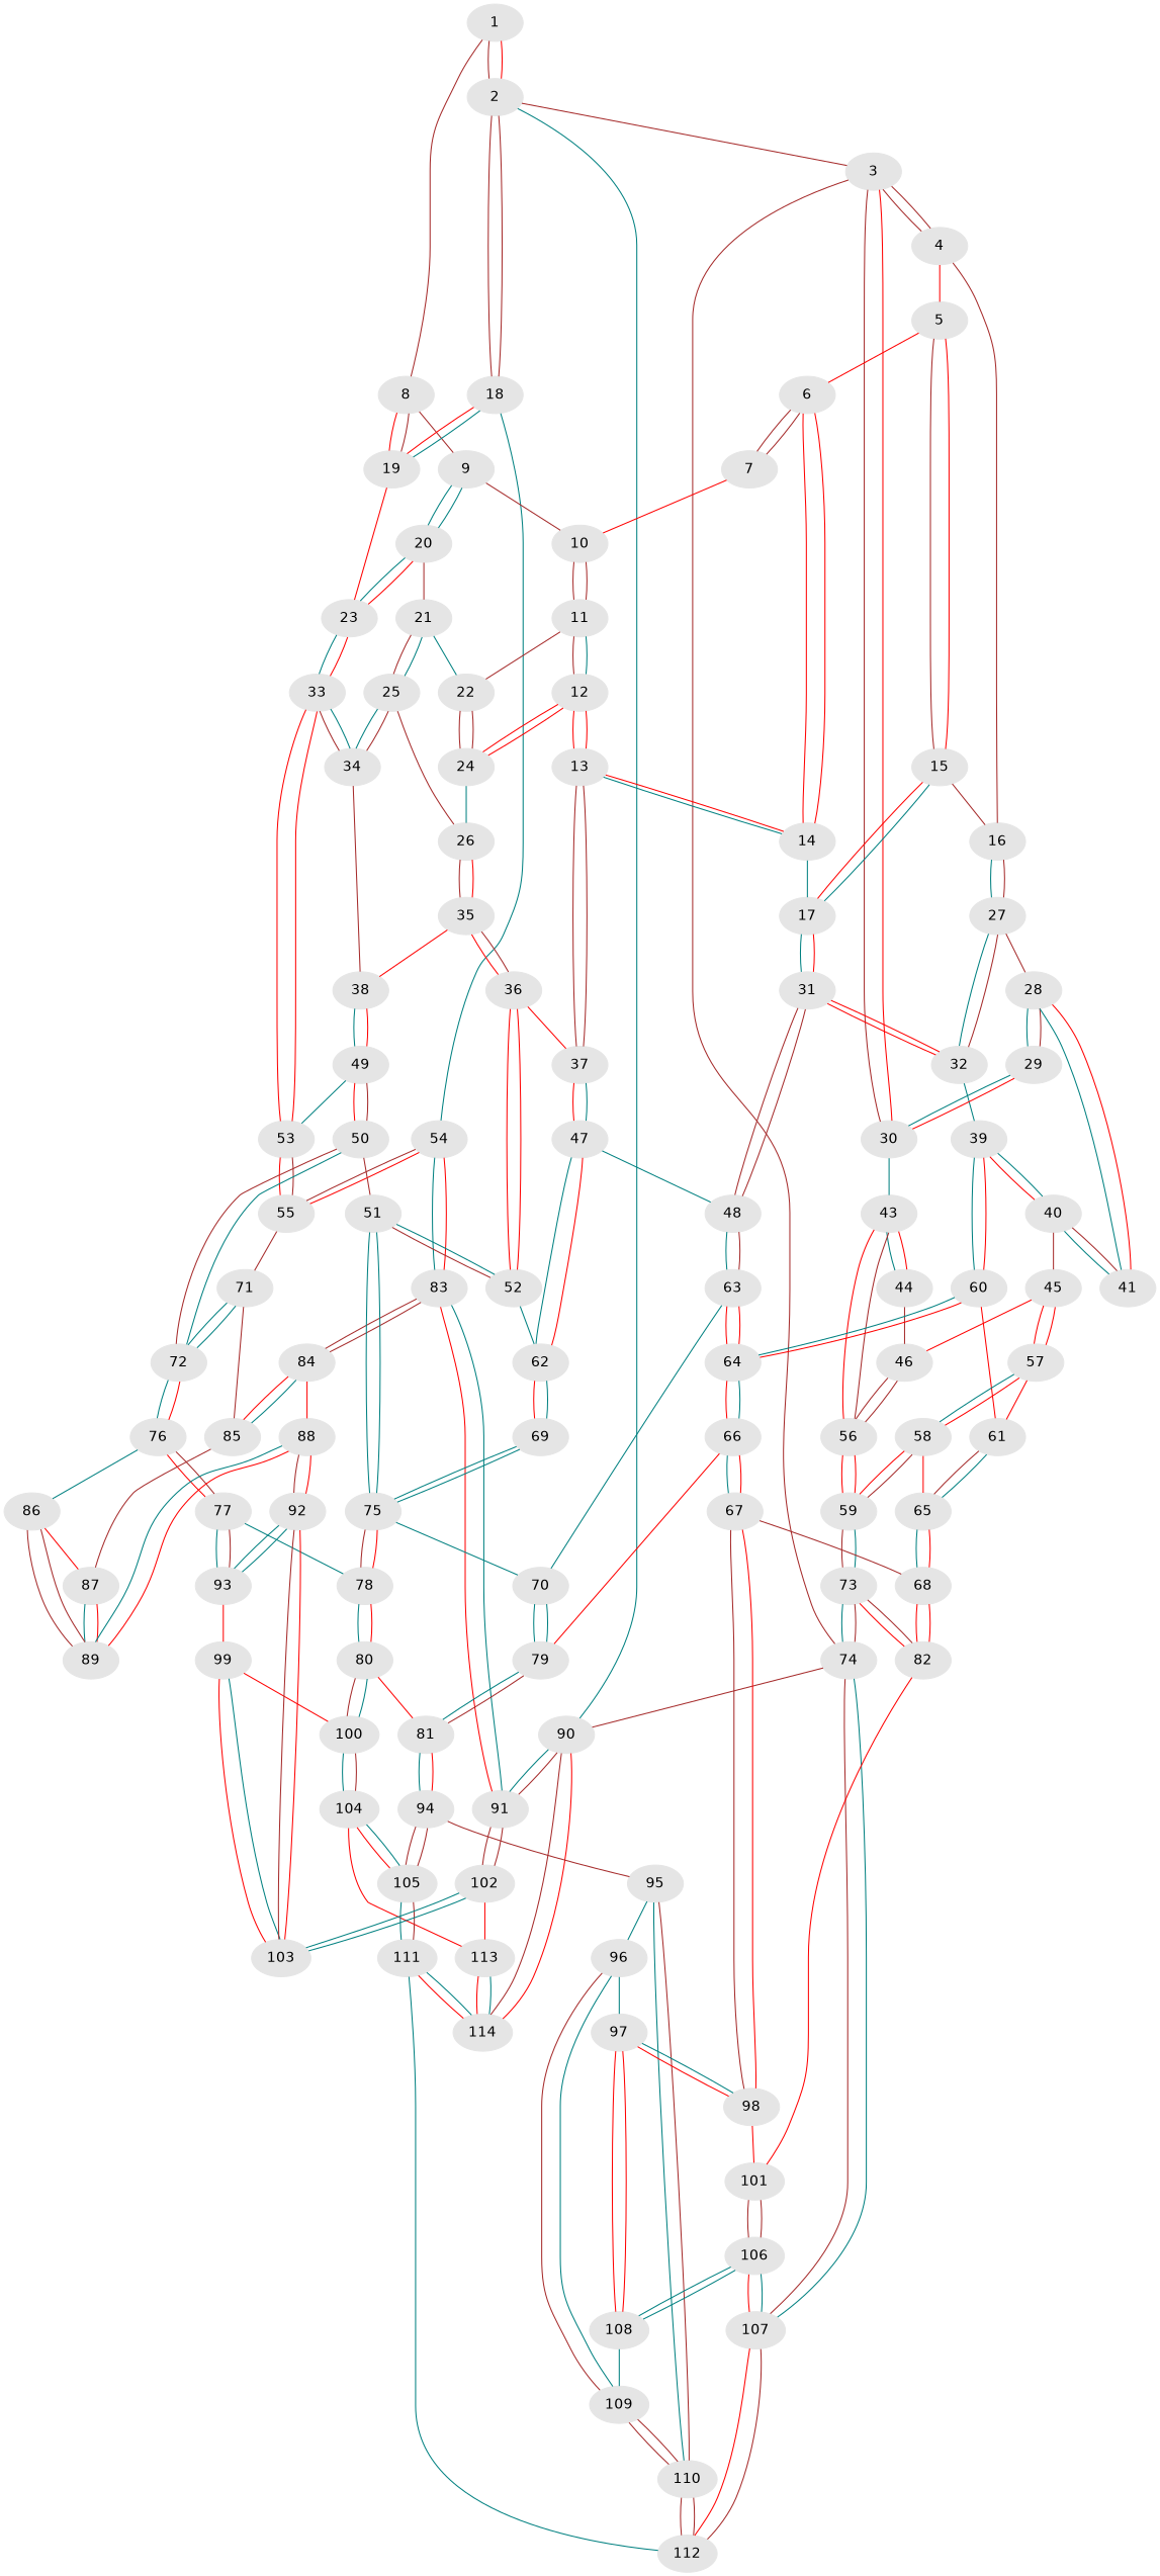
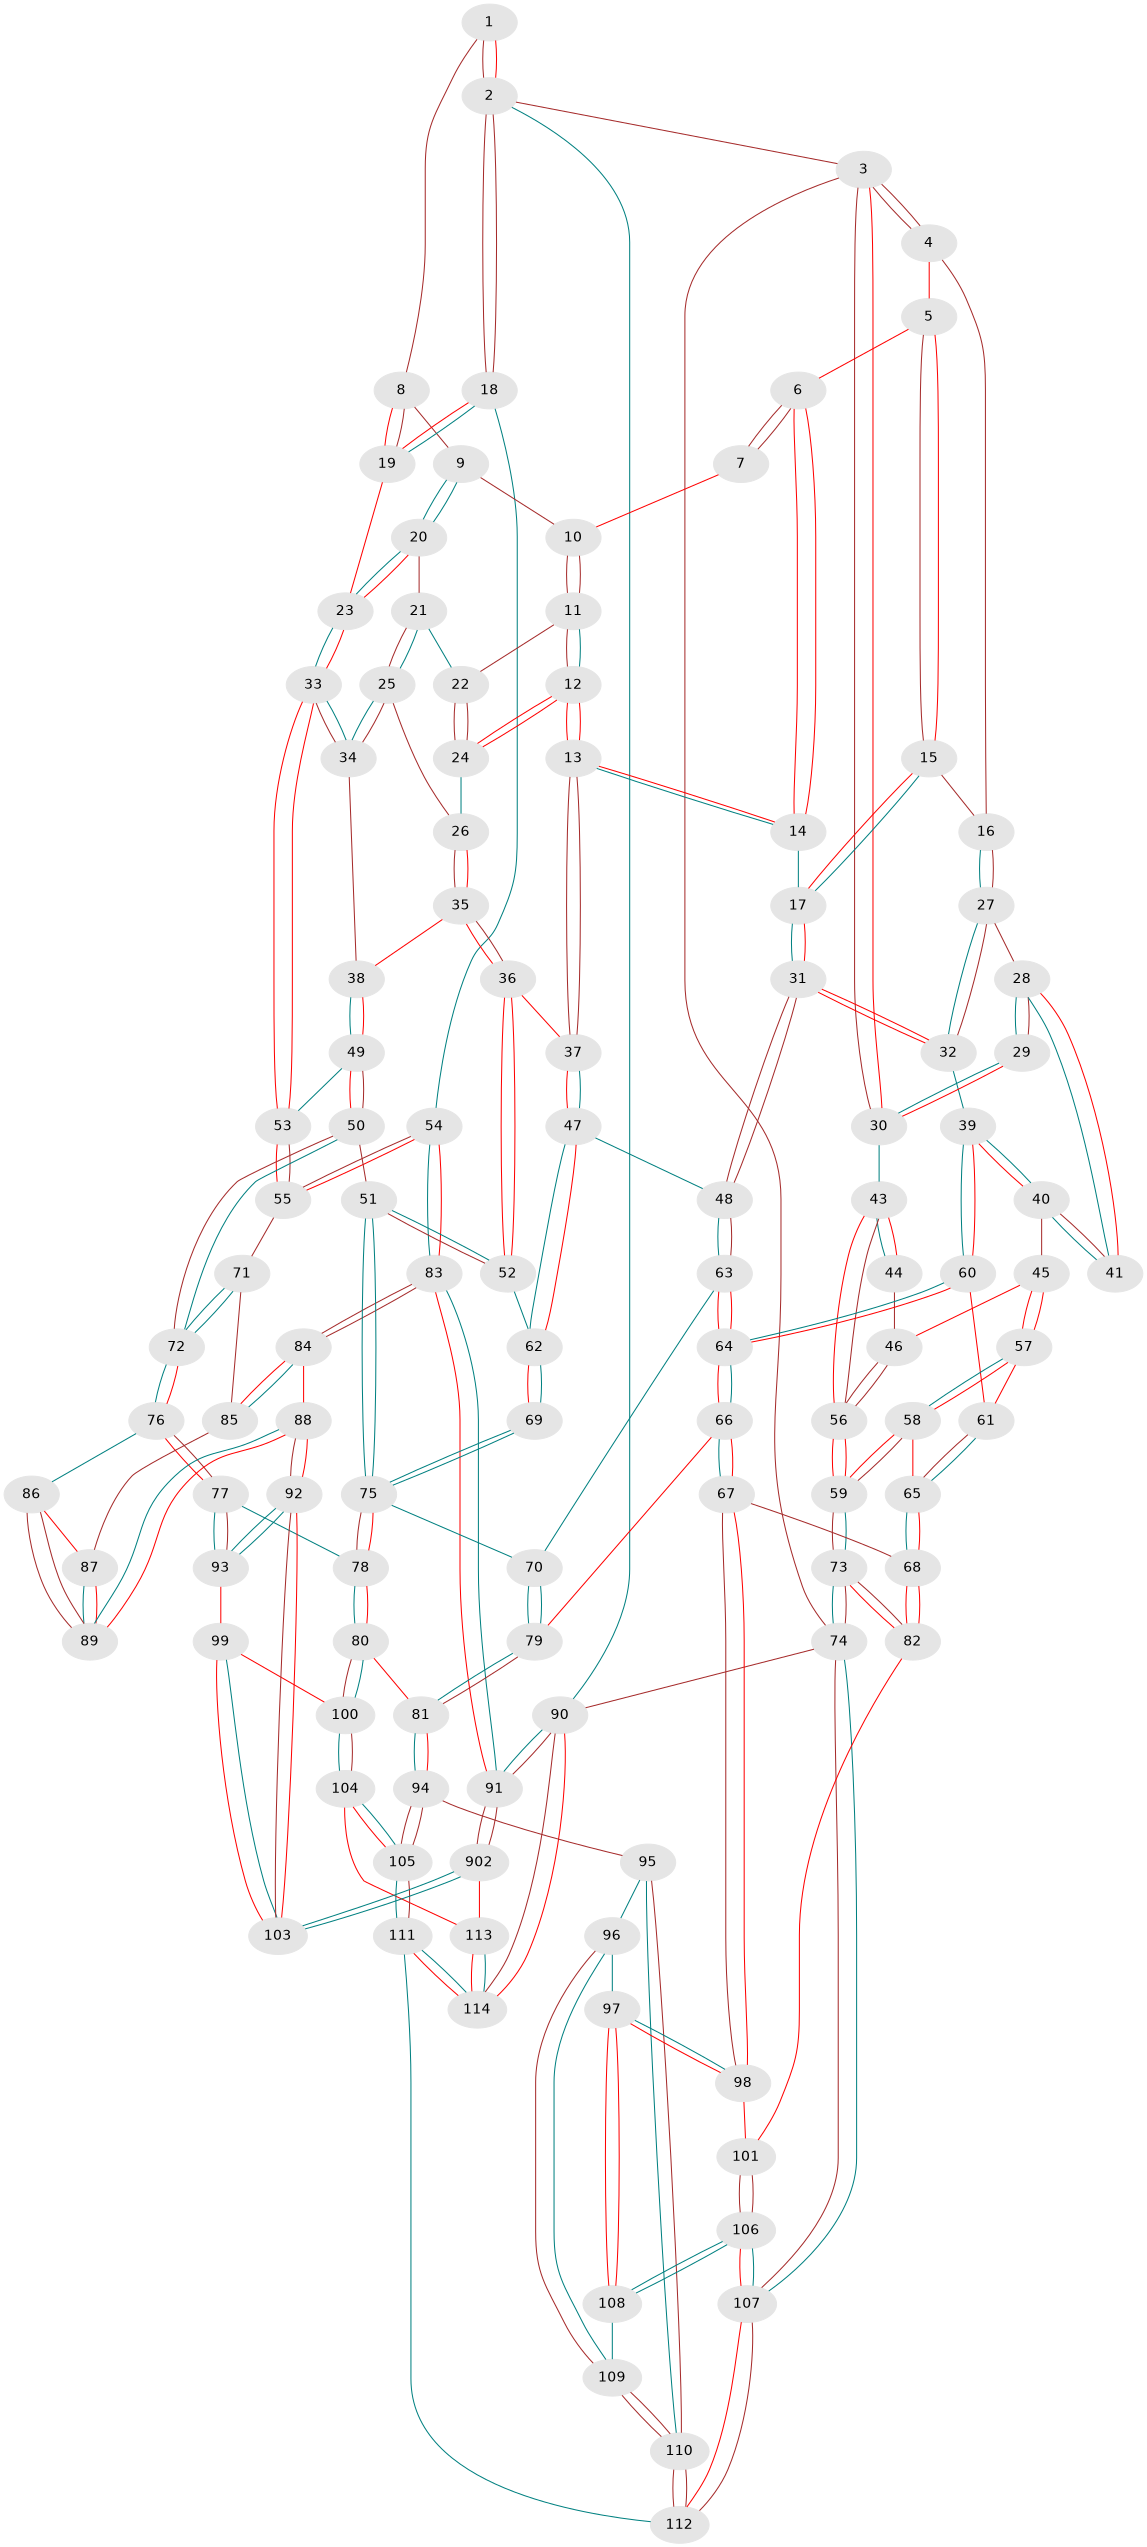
  graph {
    fontname="DejaVu Sans"
    node [color=gray90 fontname="DejaVu Sans" style=filled]
    edge [color=red fontname="DejaVu Sans"]
    1
    2
    8
    3
    18
    90
    9
    19
    4
    30
    74
    54
    91
    114
    5
    16
    43
    107
    6
    15
    27
    7
    14
    17
    10
    11
    20
    23
    21
    12
    22
    13
    24
    37
    26
    47
    31
    28
    32
    48
    55
    83
    33
    25
    34
    53
    35
    38
    36
    29
    41
    39
    44
    56
    63
    40
    60
    49
    52
    62
    50
    45
    61
    64
    46
    57
    59
    58
    69
    70
    51
    72
    75
    76
    78
    71
    84
    85
    73
    65
    68
    82
    66
    79
    67
    98
    81
    101
    87
    77
    86
    112
    80
    93
    89
    99
    100
    94
    104
    95
    105
    106
    88
-   102
+   102 [label=902]
    92
    103
    113
    96
    110
    111
    97
    109
    108
    1 -- 2 [color=brown]
    1 -- 2
    1 -- 8 [color=brown]
    2 -- 3 [color=brown]
    2 -- 18 [color=brown]
    2 -- 18 [color=brown]
    2 -- 90 [color=teal]
    8 -- 9 [color=brown]
    8 -- 19
    8 -- 19 [color=brown]
    3 -- 4 [color=brown]
    3 -- 4 [color=brown]
    3 -- 30 [color=brown]
    3 -- 30
    3 -- 74 [color=brown]
    18 -- 19
    18 -- 19 [color=teal]
    18 -- 54 [color=teal]
    90 -- 91 [color=teal]
    90 -- 91 [color=brown]
    90 -- 114 [color=brown]
    90 -- 114
    9 -- 10 [color=brown]
    9 -- 20 [color=teal]
    9 -- 20 [color=teal]
    19 -- 23
    4 -- 5
    4 -- 16 [color=brown]
    30 -- 43 [color=teal]
    74 -- 90 [color=brown]
    74 -- 107 [color=brown]
    74 -- 107 [color=teal]
    54 -- 55 [color=brown]
    54 -- 55
    54 -- 83 [color=teal]
    54 -- 83
    91 -- 102 [color=brown]
    91 -- 102 [color=brown]
    5 -- 6
    5 -- 15 [color=brown]
    5 -- 15
    16 -- 27 [color=teal]
    16 -- 27 [color=brown]
    43 -- 44 [color=teal]
    43 -- 44
    43 -- 56
    43 -- 56 [color=brown]
    107 -- 112
    107 -- 112 [color=brown]
    6 -- 7 [color=brown]
    6 -- 7 [color=brown]
    6 -- 14
    6 -- 14
    15 -- 16 [color=brown]
    15 -- 17
    15 -- 17 [color=teal]
    27 -- 28 [color=brown]
    27 -- 32 [color=teal]
    27 -- 32 [color=brown]
    7 -- 10
    14 -- 17 [color=teal]
    17 -- 31 [color=teal]
    17 -- 31
    10 -- 11 [color=brown]
    10 -- 11 [color=brown]
    11 -- 12 [color=brown]
    11 -- 12 [color=teal]
    11 -- 22 [color=brown]
    20 -- 23 [color=teal]
    20 -- 23
    20 -- 21 [color=brown]
    23 -- 33 [color=teal]
    23 -- 33
    21 -- 22 [color=teal]
    21 -- 25 [color=brown]
    21 -- 25 [color=teal]
    12 -- 13
    12 -- 13
    12 -- 24
    12 -- 24
    22 -- 24 [color=brown]
    22 -- 24 [color=brown]
    13 -- 14 [color=teal]
    13 -- 14
    13 -- 37 [color=brown]
    13 -- 37 [color=brown]
    24 -- 26 [color=teal]
    37 -- 47
    37 -- 47 [color=teal]
    26 -- 35 [color=brown]
    26 -- 35
    47 -- 48 [color=teal]
    47 -- 62 [color=teal]
    47 -- 62
    31 -- 32
    31 -- 32
    31 -- 48 [color=brown]
    31 -- 48 [color=brown]
    28 -- 29 [color=teal]
    28 -- 29 [color=brown]
    28 -- 41 [color=teal]
    28 -- 41
    32 -- 39 [color=teal]
    48 -- 63 [color=teal]
    48 -- 63 [color=brown]
    55 -- 71 [color=brown]
    83 -- 91
    83 -- 91 [color=teal]
    83 -- 84 [color=brown]
    83 -- 84 [color=brown]
    33 -- 34 [color=brown]
    33 -- 34 [color=teal]
    33 -- 53
    33 -- 53
    25 -- 26 [color=brown]
    25 -- 34 [color=teal]
    25 -- 34 [color=brown]
    34 -- 38 [color=brown]
    53 -- 55
    53 -- 55 [color=brown]
    35 -- 38
    35 -- 36
    35 -- 36 [color=brown]
    38 -- 49 [color=teal]
    38 -- 49
    36 -- 37
    36 -- 52
    36 -- 52
    29 -- 30 [color=teal]
    29 -- 30
    39 -- 40
    39 -- 40 [color=teal]
    39 -- 60 [color=teal]
    39 -- 60
    44 -- 46 [color=brown]
    56 -- 59
    56 -- 59
    63 -- 64
    63 -- 64
    63 -- 70 [color=teal]
    40 -- 41 [color=teal]
    40 -- 41 [color=brown]
    40 -- 45 [color=brown]
    60 -- 61
    60 -- 64 [color=teal]
    60 -- 64
    49 -- 53 [color=teal]
    49 -- 50
    49 -- 50 [color=brown]
    52 -- 62 [color=teal]
    62 -- 69
    62 -- 69 [color=teal]
    50 -- 51 [color=brown]
    50 -- 72 [color=brown]
    50 -- 72 [color=teal]
    45 -- 46
    45 -- 57
    45 -- 57
    61 -- 65 [color=brown]
    61 -- 65 [color=teal]
    64 -- 66
    64 -- 66 [color=teal]
    46 -- 56 [color=brown]
    46 -- 56 [color=brown]
    57 -- 61
    57 -- 58 [color=teal]
    57 -- 58
    59 -- 73 [color=brown]
    59 -- 73 [color=teal]
    58 -- 59
    58 -- 59 [color=brown]
    58 -- 65
    69 -- 75 [color=teal]
    69 -- 75 [color=teal]
    70 -- 79 [color=teal]
    70 -- 79 [color=teal]
    51 -- 52 [color=brown]
    51 -- 52 [color=teal]
    51 -- 75 [color=teal]
    51 -- 75 [color=teal]
    72 -- 76 [color=teal]
    72 -- 76
    75 -- 70 [color=teal]
    75 -- 78 [color=brown]
    75 -- 78
    76 -- 77
    76 -- 77 [color=brown]
    76 -- 86 [color=teal]
    78 -- 80 [color=teal]
    78 -- 80
    71 -- 72 [color=teal]
    71 -- 72 [color=teal]
    71 -- 85 [color=brown]
    84 -- 85
    84 -- 85 [color=teal]
    84 -- 88
    85 -- 87 [color=brown]
    73 -- 74 [color=teal]
    73 -- 74 [color=brown]
    73 -- 82
    73 -- 82 [color=brown]
    65 -- 68 [color=teal]
    65 -- 68
    68 -- 82
    68 -- 82
    82 -- 101
    66 -- 79
    66 -- 67 [color=teal]
    66 -- 67
    79 -- 81 [color=teal]
    79 -- 81 [color=brown]
    67 -- 68 [color=brown]
    67 -- 98 [color=brown]
    67 -- 98
    98 -- 101
    81 -- 94 [color=teal]
    81 -- 94
    101 -- 106 [color=brown]
    101 -- 106 [color=brown]
    87 -- 89 [color=teal]
    87 -- 89
    77 -- 78 [color=teal]
    77 -- 93 [color=teal]
    77 -- 93 [color=brown]
    86 -- 87
    86 -- 89 [color=brown]
    86 -- 89 [color=brown]
    80 -- 81
    80 -- 100 [color=brown]
    80 -- 100 [color=teal]
    93 -- 99
    99 -- 100
    99 -- 103
    99 -- 103 [color=teal]
    100 -- 104 [color=teal]
    100 -- 104 [color=brown]
    94 -- 95 [color=brown]
    94 -- 105 [color=brown]
    94 -- 105 [color=brown]
    104 -- 105
    104 -- 105 [color=teal]
    104 -- 113
    95 -- 96 [color=teal]
    95 -- 110 [color=teal]
    95 -- 110 [color=brown]
    105 -- 111 [color=teal]
    105 -- 111 [color=brown]
    106 -- 107
    106 -- 107 [color=teal]
    106 -- 108 [color=teal]
    106 -- 108 [color=teal]
    88 -- 89 [color=teal]
    88 -- 89
    88 -- 92 [color=brown]
    88 -- 92
    102 -- 103 [color=teal]
    102 -- 103 [color=teal]
    102 -- 113
    92 -- 93 [color=teal]
    92 -- 93 [color=teal]
    92 -- 103 [color=brown]
    92 -- 103
    113 -- 114
    113 -- 114 [color=teal]
    96 -- 97 [color=teal]
    96 -- 109 [color=brown]
    96 -- 109 [color=teal]
    110 -- 112 [color=brown]
    110 -- 112 [color=brown]
    111 -- 114
    111 -- 114 [color=teal]
    111 -- 112 [color=teal]
    97 -- 98
    97 -- 98 [color=teal]
    97 -- 108
    97 -- 108
    109 -- 110 [color=brown]
    109 -- 110 [color=brown]
    108 -- 109 [color=teal]
  }
